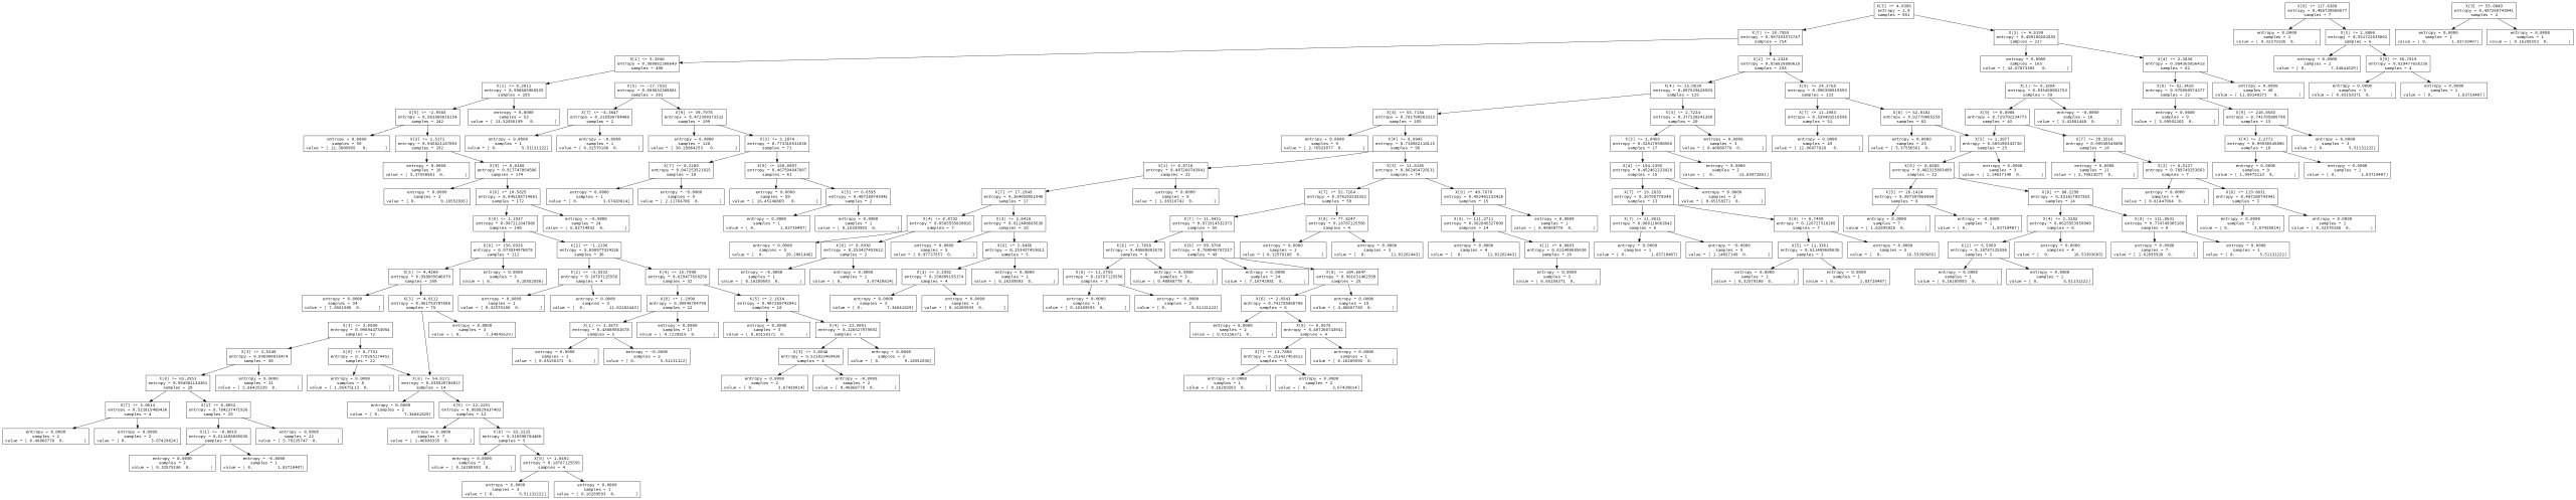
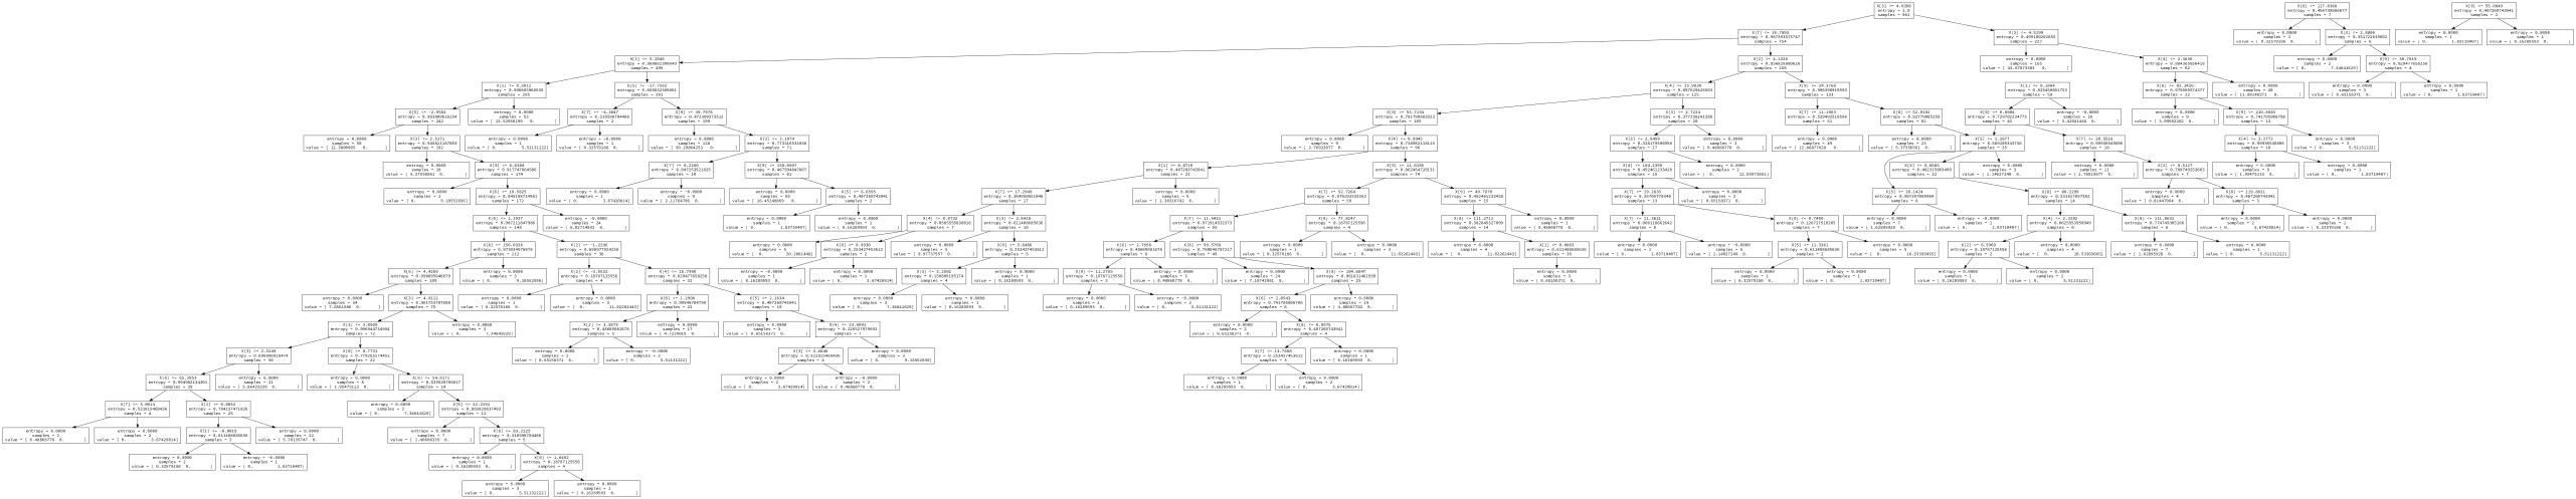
  digraph {
    fontname="Source Code Pro"
    node [fontname="Source Code Pro" shape=box]
    edge [fontname="Source Code Pro"]
    n1 [label="X[3] <= 4.0398\nentropy = 1.0\nsamples = 981"]
    n2 [label="X[7] <= 10.7855\nentropy = 0.987393573747\nsamples = 754"]
    n3 [label="X[3] <= 4.5199\nentropy = 0.499100202853\nsamples = 227"]
    n4 [label="X[2] <= 5.2946\nentropy = 0.980882300649\nsamples = 496"]
    n5 [label="X[2] <= 4.2328\nentropy = 0.856828880628\nsamples = 258"]
    n6 [label="entropy = 0.0000\nsamples = 165\nvalue = [ 42.67873303   0.        ]"]
    n7 [label="X[4] <= 2.3836\nentropy = 0.884365856418\nsamples = 62"]
    n8 [label="X[1] <= 0.3012\nentropy = 0.998885968535\nsamples = 295"]
    n9 [label="X[5] <= -17.7582\nentropy = 0.685632389881\nsamples = 201"]
    n10 [label="X[4] <= 15.9830\nentropy = 0.697629428503\nsamples = 125"]
    n11 [label="X[9] <= 24.3768\nentropy = 0.996396919593\nsamples = 133"]
    n12 [label="X[5] <= -2.9583\nentropy = 0.983889816154\nsamples = 242"]
    n13 [label="entropy = 0.0000\nsamples = 53\nvalue = [ 13.52036199   0.        ]"]
    n14 [label="X[7] <= -4.3647\nentropy = 0.310598704486\nsamples = 2"]
    n15 [label="X[9] <= 39.7978\nentropy = 0.472300373512\nsamples = 199"]
    n16 [label="entropy = 0.0000\nsamples = 50\nvalue = [ 12.3800905   0.       ]"]
    n17 [label="X[3] <= 2.5171\nentropy = 0.945821187003\nsamples = 192"]
    n18 [label="entropy = 0.0000\nsamples = 18\nvalue = [ 5.37556561  0.        ]"]
    n19 [label="X[9] <= 8.6388\nentropy = 0.917747064586\nsamples = 174"]
    n20 [label="entropy = 0.0000\nsamples = 2\nvalue = [ 0.          9.18552036]"]
    n21 [label="X[6] <= 10.5825\nentropy = 0.945198714981\nsamples = 172"]
    n22 [label="X[0] <= 1.1937\nentropy = 0.907211847986\nsamples = 148"]
    n23 [label="entropy = -0.0000\nsamples = 24\nvalue = [ 6.02714932  0.        ]"]
    n24 [label="X[8] <= 156.6926\nentropy = 0.973934976878\nsamples = 112"]
    n25 [label="X[2] <= -1.2296\nentropy = 0.698977924238\nsamples = 36"]
    n26 [label="X[5] <= 4.4269\nentropy = 0.998895646079\nsamples = 109"]
    n27 [label="entropy = 0.0000\nsamples = 3\nvalue = [ 0.          9.18552036]"]
    n28 [label="X[2] <= -3.5532\nentropy = 0.18787125556\nsamples = 4"]
    n29 [label="X[4] <= 15.7999\nentropy = 0.829477658258\nsamples = 32"]
    n30 [label="entropy = 0.0000\nsamples = 34\nvalue = [ 7.6561086  0.       ]"]
    n31 [label="X[3] <= 4.0112\nentropy = 0.961753707008\nsamples = 75"]
    n32 [label="X[3] <= 3.0500\nentropy = 0.996944734954\nsamples = 72"]
    n33 [label="entropy = 0.0000\nsamples = 3\nvalue = [ 0.          7.34841629]"]
    n34 [label="X[0] <= 0.7731\nentropy = 0.770285174451\nsamples = 22"]
    n35 [label="X[3] <= 3.5249\nentropy = 0.890900910474\nsamples = 50"]
    n36 [label="entropy = 0.0000\nsamples = 8\nvalue = [ 1.95475113  0.        ]"]
    n37 [label="X[8] <= 54.8171\nentropy = 0.535929708017\nsamples = 14"]
    n38 [label="entropy = 0.0000\nsamples = 21\nvalue = [ 5.86425339  0.        ]"]
    n39 [label="X[8] <= 65.3953\nentropy = 0.994962134301\nsamples = 29"]
    n40 [label="entropy = 0.0000\nsamples = 2\nvalue = [ 0.          7.34841629]"]
    n41 [label="X[9] <= 22.2191\nentropy = 0.803829637403\nsamples = 12"]
    n42 [label="entropy = 0.0000\nsamples = 7\nvalue = [ 1.46606335  0.        ]"]
    n43 [label="X[8] <= 83.2225\nentropy = 0.310598704486\nsamples = 5"]
    n44 [label="entropy = 0.0000\nsamples = 1\nvalue = [ 0.16289593  0.        ]"]
    n45 [label="X[0] <= 1.0492\nentropy = 0.18787125556\nsamples = 4"]
    n46 [label="entropy = 0.0000\nsamples = 3\nvalue = [ 0.          5.51131222]"]
    n47 [label="entropy = 0.0000\nsamples = 1\nvalue = [ 0.16289593  0.        ]"]
    n48 [label="X[7] <= 3.0014\nentropy = 0.521815469436\nsamples = 4"]
    n49 [label="X[1] <= 0.0052\nentropy = 0.784237471926\nsamples = 25"]
    n50 [label="entropy = 0.0000\nsamples = 2\nvalue = [ 0.48868778  0.        ]"]
    n51 [label="entropy = 0.0000\nsamples = 2\nvalue = [ 0.          3.67420814]"]
    n52 [label="X[1] <= -0.0019\nentropy = 0.611408685636\nsamples = 3"]
    n53 [label="entropy = 0.0000\nsamples = 22\nvalue = [ 5.70135747  0.        ]"]
    n54 [label="entropy = 0.0000\nsamples = 2\nvalue = [ 0.32579186  0.        ]"]
    n55 [label="entropy = -0.0000\nsamples = 1\nvalue = [ 0.          1.83710407]"]
    n56 [label="entropy = 0.0000\nsamples = 1\nvalue = [ 0.32579186  0.        ]"]
    n57 [label="entropy = 0.0000\nsamples = 3\nvalue = [  0.          11.02262443]"]
    n58 [label="X[0] <= 1.2998\nentropy = 0.99948784799\nsamples = 22"]
    n59 [label="X[5] <= 2.1634\nentropy = 0.407260743941\nsamples = 10"]
    n60 [label="X[2] <= 3.3873\nentropy = 0.48689081678\nsamples = 5"]
    n61 [label="entropy = 0.0000\nsamples = 17\nvalue = [ 4.7239819  0.       ]"]
    n62 [label="entropy = 0.0000\nsamples = 3\nvalue = [ 0.65158371  0.        ]"]
    n63 [label="X[4] <= 23.9091\nentropy = 0.226527979692\nsamples = 7"]
    n64 [label="entropy = 0.0000\nsamples = 2\nvalue = [ 0.65158371  0.        ]"]
    n65 [label="entropy = -0.0000\nsamples = 3\nvalue = [ 0.          5.51131222]"]
    n66 [label="X[3] <= 3.6848\nentropy = 0.521815469436\nsamples = 4"]
    n67 [label="entropy = 0.0000\nsamples = 3\nvalue = [ 0.          9.18552036]"]
    n68 [label="entropy = 0.0000\nsamples = 2\nvalue = [ 0.          3.67420814]"]
    n69 [label="entropy = -0.0000\nsamples = 2\nvalue = [ 0.48868778  0.        ]"]
    n70 [label="entropy = 0.0000\nsamples = 1\nvalue = [ 0.          5.51131222]"]
    n71 [label="entropy = -0.0000\nsamples = 1\nvalue = [ 0.32579186  0.        ]"]
    n72 [label="entropy = 0.0000\nsamples = 128\nvalue = [ 30.29864253   0.        ]"]
    n73 [label="X[3] <= 3.1074\nentropy = 0.773316531036\nsamples = 71"]
    n74 [label="X[7] <= 0.2280\nentropy = 0.947253521825\nsamples = 10"]
    n75 [label="X[9] <= 150.0097\nentropy = 0.467594847807\nsamples = 61"]
    n76 [label="entropy = 0.0000\nsamples = 1\nvalue = [ 0.          3.67420814]"]
    n77 [label="entropy = -0.0000\nsamples = 9\nvalue = [ 2.11764706  0.        ]"]
    n78 [label="entropy = 0.0000\nsamples = 59\nvalue = [ 16.45248869   0.        ]"]
    n79 [label="X[5] <= 6.6595\nentropy = 0.407260743941\nsamples = 2"]
    n80 [label="entropy = 0.0000\nsamples = 1\nvalue = [ 0.          1.83710407]"]
    n81 [label="entropy = 0.0000\nsamples = 1\nvalue = [ 0.16289593  0.        ]"]
    n82 [label="X[8] <= 53.7134\nentropy = 0.781790883323\nsamples = 105"]
    n83 [label="X[3] <= 2.7224\nentropy = 0.377238241388\nsamples = 20"]
    n84 [label="X[8] <= 52.0162\nentropy = 0.92770005259\nsamples = 82"]
    n85 [label="X[7] <= 11.1983\nentropy = 0.539492510596\nsamples = 51"]
    n86 [label="entropy = 0.0000\nsamples = 9\nvalue = [ 2.76923077  0.        ]"]
    n87 [label="X[4] <= 0.9945\nentropy = 0.738982118115\nsamples = 96"]
    n88 [label="entropy = 0.0000\nsamples = 3\nvalue = [ 0.48868778  0.        ]"]
    n89 [label="X[3] <= 2.8459\nentropy = 0.328179596958\nsamples = 17"]
    n90 [label="X[1] <= 0.0710\nentropy = 0.407260743941\nsamples = 22"]
    n91 [label="X[5] <= 11.0185\nentropy = 0.862454720131\nsamples = 74"]
    n92 [label="X[7] <= 17.2949\nentropy = 0.264050951049\nsamples = 17"]
    n93 [label="entropy = 0.0000\nsamples = 5\nvalue = [ 1.30316742  0.        ]"]
    n94 [label="X[7] <= 52.7264\nentropy = 0.976192533352\nsamples = 59"]
    n95 [label="X[9] <= 49.7870\nentropy = 0.452461233428\nsamples = 15"]
    n96 [label="X[4] <= 0.0732\nentropy = 0.0585555830016\nsamples = 7"]
    n97 [label="X[3] <= 2.8418\nentropy = 0.611408685636\nsamples = 10"]
    n98 [label="entropy = 0.0000\nsamples = 5\nvalue = [  0.         20.2081448]"]
    n99 [label="X[0] <= 0.9930\nentropy = 0.253427453612\nsamples = 2"]
    n100 [label="entropy = 0.0000\nsamples = 5\nvalue = [ 0.97737557  0.        ]"]
    n101 [label="X[6] <= 3.6466\nentropy = 0.253427453612\nsamples = 5"]
    n102 [label="entropy = 0.0000\nsamples = 1\nvalue = [ 0.          3.67420814]"]
    n103 [label="entropy = -0.0000\nsamples = 1\nvalue = [ 0.16289593  0.        ]"]
    n104 [label="entropy = 0.0000\nsamples = 1\nvalue = [ 0.16289593  0.        ]"]
    n105 [label="X[3] <= 3.2502\nentropy = 0.150809195174\nsamples = 4"]
    n106 [label="entropy = 0.0000\nsamples = 3\nvalue = [ 0.          7.34841629]"]
    n107 [label="entropy = 0.0000\nsamples = 1\nvalue = [ 0.16289593  0.        ]"]
    n108 [label="X[7] <= 11.5431\nentropy = 0.971914532373\nsamples = 55"]
    n109 [label="X[8] <= 77.8247\nentropy = 0.18787125556\nsamples = 4"]
    n110 [label="X[8] <= 111.2711\nentropy = 0.382845327099\nsamples = 14"]
    n111 [label="entropy = 0.0000\nsamples = 1\nvalue = [ 0.48868778  0.        ]"]
    n112 [label="X[6] <= 2.7858\nentropy = 0.48689081678\nsamples = 6"]
    n113 [label="X[8] <= 99.5768\nentropy = 0.760048787217\nsamples = 49"]
    n114 [label="entropy = 0.0000\nsamples = 1\nvalue = [ 0.32579186  0.        ]"]
    n115 [label="entropy = 0.0000\nsamples = 3\nvalue = [  0.          11.02262443]"]
    n116 [label="X[9] <= 11.2755\nentropy = 0.18787125556\nsamples = 3"]
    n117 [label="entropy = 0.0000\nsamples = 3\nvalue = [ 0.48868778  0.        ]"]
    n118 [label="entropy = 0.0000\nsamples = 24\nvalue = [ 7.16742081  0.        ]"]
    n119 [label="X[8] <= 104.6847\nentropy = 0.961631462599\nsamples = 25"]
    n120 [label="entropy = 0.0000\nsamples = 1\nvalue = [ 0.16289593  0.        ]"]
    n121 [label="entropy = -0.0000\nsamples = 2\nvalue = [ 0.          5.51131222]"]
    n122 [label="X[6] <= 2.0543\nentropy = 0.741705808706\nsamples = 6"]
    n123 [label="entropy = 0.0000\nsamples = 19\nvalue = [ 4.88687783  0.        ]"]
    n124 [label="entropy = 0.0000\nsamples = 2\nvalue = [ 0.65158371  0.        ]"]
    n125 [label="X[0] <= 0.9575\nentropy = 0.407260743941\nsamples = 4"]
    n126 [label="X[7] <= 13.7808\nentropy = 0.253427453612\nsamples = 3"]
    n127 [label="entropy = 0.0000\nsamples = 1\nvalue = [ 0.16289593  0.        ]"]
    n128 [label="entropy = 0.0000\nsamples = 1\nvalue = [ 0.16289593  0.        ]"]
    n129 [label="entropy = 0.0000\nsamples = 2\nvalue = [ 0.          3.67420814]"]
    n130 [label="entropy = 0.0000\nsamples = 4\nvalue = [  0.          11.02262443]"]
    n131 [label="X[1] <= 0.0803\nentropy = 0.611408685636\nsamples = 10"]
    n132 [label="entropy = 0.0000\nsamples = 3\nvalue = [ 0.65158371  0.        ]"]
    n133 [label="X[8] <= 117.6388\nentropy = 0.456738986677\nsamples = 7"]
    n134 [label="entropy = 0.0000\nsamples = 1\nvalue = [ 0.32579186  0.        ]"]
    n135 [label="X[3] <= 2.8806\nentropy = 0.351722635002\nsamples = 6"]
    n136 [label="entropy = 0.0000\nsamples = 2\nvalue = [ 0.          7.34841629]"]
    n137 [label="X[9] <= 30.7819\nentropy = 0.829477658258\nsamples = 4"]
    n138 [label="entropy = 0.0000\nsamples = 3\nvalue = [ 0.65158371  0.        ]"]
    n139 [label="entropy = 0.0000\nsamples = 1\nvalue = [ 0.          1.83710407]"]
    n140 [label="entropy = 0.0000\nsamples = 2\nvalue = [  0.          12.85972851]"]
    n141 [label="X[4] <= 104.2395\nentropy = 0.452461233428\nsamples = 15"]
    n142 [label="X[7] <= 19.2833\nentropy = 0.35705770348\nsamples = 13"]
    n143 [label="entropy = 0.0000\nsamples = 2\nvalue = [ 0.65158371  0.        ]"]
    n144 [label="X[7] <= 11.3621\nentropy = 0.960118662642\nsamples = 6"]
    n145 [label="X[0] <= 0.7400\nentropy = 0.126727518265\nsamples = 7"]
    n146 [label="entropy = 0.0000\nsamples = 1\nvalue = [ 0.          1.83710407]"]
    n147 [label="entropy = -0.0000\nsamples = 5\nvalue = [ 1.14027149  0.        ]"]
    n148 [label="X[5] <= 11.3361\nentropy = 0.611408685636\nsamples = 2"]
    n149 [label="entropy = 0.0000\nsamples = 5\nvalue = [  0.          16.53393665]"]
    n150 [label="entropy = 0.0000\nsamples = 1\nvalue = [ 0.32579186  0.        ]"]
    n151 [label="entropy = 0.0000\nsamples = 1\nvalue = [ 0.          1.83710407]"]
    n152 [label="entropy = 0.0000\nsamples = 23\nvalue = [ 5.37556561  0.        ]"]
    n153 [label="X[5] <= 1.2677\nentropy = 0.569190343736\nsamples = 25"]
    n154 [label="entropy = 0.0000\nsamples = 49\nvalue = [ 12.86877828   0.        ]"]
    n155 [label="X[1] <= 0.1884\nentropy = 0.833450601753\nsamples = 59"]
    n156 [label="X[0] <= 0.8904\nentropy = 0.729702234773\nsamples = 43"]
    n157 [label="entropy = -0.0000\nsamples = 16\nvalue = [ 3.42081448  0.        ]"]
    n158 [label="X[7] <= 20.5516\nentropy = 0.99930549896\nsamples = 18"]
    n159 [label="entropy = 0.0000\nsamples = 3\nvalue = [ 1.14027149  0.        ]"]
    n160 [label="X[0] <= 0.6685\nentropy = 0.482315803409\nsamples = 22"]
    n161 [label="entropy = 0.0000\nsamples = 11\nvalue = [ 2.76923077  0.        ]"]
    n162 [label="X[2] <= 8.5127\nentropy = 0.789749253663\nsamples = 7"]
    n163 [label="X[5] <= 26.1424\nentropy = 0.997397060964\nsamples = 8"]
    n164 [label="X[8] <= 80.2299\nentropy = 0.331617057382\nsamples = 14"]
    n165 [label="entropy = 0.0000\nsamples = 7\nvalue = [ 1.62895928  0.        ]"]
    n166 [label="entropy = -0.0000\nsamples = 1\nvalue = [ 0.          1.83710407]"]
    n167 [label="X[4] <= 2.3282\nentropy = 0.0625553950949\nsamples = 6"]
    n168 [label="X[8] <= 111.8631\nentropy = 0.774749305166\nsamples = 8"]
    n169 [label="X[2] <= 6.5969\nentropy = 0.18787125556\nsamples = 2"]
    n170 [label="entropy = 0.0000\nsamples = 4\nvalue = [  0.          16.53393665]"]
    n171 [label="entropy = 0.0000\nsamples = 7\nvalue = [ 1.62895928  0.        ]"]
    n172 [label="entropy = 0.0000\nsamples = 1\nvalue = [ 0.          5.51131222]"]
    n173 [label="entropy = 0.0000\nsamples = 1\nvalue = [ 0.16289593  0.        ]"]
    n174 [label="entropy = 0.0000\nsamples = 1\nvalue = [ 0.          5.51131222]"]
    n175 [label="entropy = 0.0000\nsamples = 4\nvalue = [ 0.81447964  0.        ]"]
    n176 [label="X[8] <= 119.8831\nentropy = 0.407260743941\nsamples = 3"]
    n177 [label="entropy = 0.0000\nsamples = 2\nvalue = [ 0.          3.67420814]"]
    n178 [label="entropy = 0.0000\nsamples = 1\nvalue = [ 0.32579186  0.        ]"]
    n179 [label="X[9] <= 55.0849\nentropy = 0.407260743941\nsamples = 2"]
    n180 [label="entropy = 0.0000\nsamples = 1\nvalue = [ 0.          1.83710407]"]
    n181 [label="entropy = 0.0000\nsamples = 1\nvalue = [ 0.16289593  0.        ]"]
    n182 [label="X[8] <= 82.3426\nentropy = 0.975060574377\nsamples = 22"]
    n183 [label="entropy = 0.0000\nsamples = 40\nvalue = [ 11.89140271   0.        ]"]
    n184 [label="entropy = 0.0000\nsamples = 9\nvalue = [ 3.09502262  0.        ]"]
    n185 [label="X[9] <= 210.8583\nentropy = 0.741705808706\nsamples = 13"]
    n186 [label="X[4] <= 2.2772\nentropy = 0.99930549896\nsamples = 10"]
    n187 [label="entropy = 0.0000\nsamples = 3\nvalue = [ 0.          5.51131222]"]
    n188 [label="entropy = 0.0000\nsamples = 9\nvalue = [ 1.95475113  0.        ]"]
    n189 [label="entropy = 0.0000\nsamples = 1\nvalue = [ 0.          1.83710407]"]
    n1 -> n2
    n1 -> n3
    n2 -> n4
    n2 -> n5
    n3 -> n6
    n3 -> n7
    n4 -> n8
+   n4 -> n9
    n5 -> n10
    n5 -> n11
    n7 -> n182
    n7 -> n183
    n8 -> n12
    n8 -> n13
    n9 -> n14
    n9 -> n15
    n10 -> n82
    n10 -> n83
    n11 -> n84
    n11 -> n85
    n12 -> n16
    n12 -> n17
    n14 -> n70
    n14 -> n71
    n15 -> n72
    n15 -> n73
    n17 -> n18
    n17 -> n19
    n19 -> n20
    n19 -> n21
    n21 -> n22
    n21 -> n23
    n22 -> n24
    n22 -> n25
    n24 -> n26
    n24 -> n27
    n25 -> n28
    n25 -> n29
    n26 -> n30
    n26 -> n31
    n28 -> n56
    n28 -> n57
    n29 -> n58
    n29 -> n59
-   n31 -> n37
+   n31 -> n32
    n31 -> n33
    n32 -> n34
    n32 -> n35
    n34 -> n36
    n34 -> n37
    n35 -> n38
    n35 -> n39
    n37 -> n40
    n37 -> n41
    n39 -> n48
    n39 -> n49
    n41 -> n42
    n41 -> n43
    n43 -> n44
    n43 -> n45
    n45 -> n46
    n45 -> n47
    n48 -> n50
    n48 -> n51
    n49 -> n52
    n49 -> n53
    n52 -> n54
    n52 -> n55
    n58 -> n60
    n58 -> n61
    n59 -> n62
    n59 -> n63
    n60 -> n64
    n60 -> n65
    n63 -> n66
    n63 -> n67
    n66 -> n68
    n66 -> n69
    n73 -> n74
    n73 -> n75
    n74 -> n76
    n74 -> n77
    n75 -> n78
    n75 -> n79
    n79 -> n80
    n79 -> n81
    n82 -> n86
    n82 -> n87
    n83 -> n88
    n83 -> n89
    n84 -> n152
    n84 -> n153
    n85 -> n154
    n87 -> n90
    n87 -> n91
    n89 -> n140
    n89 -> n141
    n90 -> n92
    n90 -> n93
    n91 -> n94
    n91 -> n95
    n92 -> n96
    n92 -> n97
    n94 -> n108
    n94 -> n109
    n95 -> n110
    n95 -> n111
    n96 -> n98
    n96 -> n99
    n97 -> n100
    n97 -> n101
    n99 -> n102
    n99 -> n103
    n101 -> n104
    n101 -> n105
    n105 -> n106
    n105 -> n107
    n108 -> n112
    n108 -> n113
    n109 -> n114
    n109 -> n115
    n110 -> n130
    n110 -> n131
    n112 -> n116
    n112 -> n117
    n113 -> n118
    n113 -> n119
    n116 -> n120
    n116 -> n121
    n119 -> n122
    n119 -> n123
    n122 -> n124
    n122 -> n125
    n125 -> n126
    n125 -> n127
    n126 -> n128
    n126 -> n129
    n131 -> n132
    n133 -> n134
    n133 -> n135
    n135 -> n136
    n135 -> n137
    n137 -> n138
    n137 -> n139
    n141 -> n142
    n141 -> n143
    n142 -> n144
    n142 -> n145
    n144 -> n146
    n144 -> n147
    n145 -> n148
    n145 -> n149
    n148 -> n150
    n148 -> n151
    n153 -> n159
    n153 -> n160
    n155 -> n156
    n155 -> n157
    n156 -> n153
    n156 -> n158
    n158 -> n161
    n158 -> n162
-   n160 -> n163
+   n153 -> n163
    n160 -> n164
    n162 -> n175
    n162 -> n176
    n163 -> n165
    n163 -> n166
    n164 -> n167
    n164 -> n168
    n167 -> n169
    n167 -> n170
    n168 -> n171
    n168 -> n172
    n169 -> n173
    n169 -> n174
    n176 -> n177
    n176 -> n178
    n179 -> n180
    n179 -> n181
    n182 -> n184
    n182 -> n185
    n185 -> n186
    n185 -> n187
    n186 -> n188
    n186 -> n189
  }
